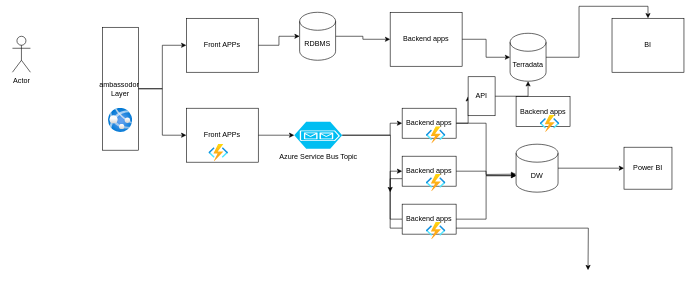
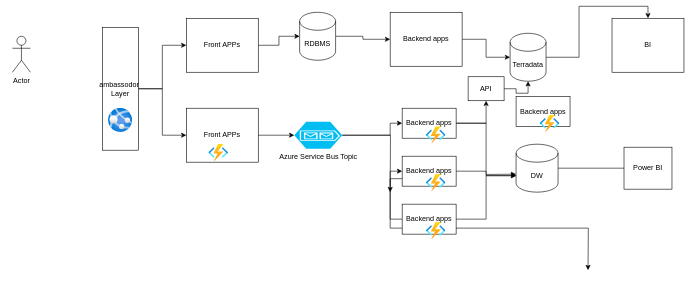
  <mxCell id="0" />
  <mxCell id="1" parent="0" />
  <mxCell id="2" style="edgeStyle=orthogonalEdgeStyle;rounded=0;orthogonalLoop=1;jettySize=auto;html=1;entryX=0;entryY=0.5;entryDx=0;entryDy=0;entryPerimeter=0;" edge="1" parent="1" source="3" target="7"><mxGeometry relative="1" as="geometry" /></mxCell>
  <mxCell id="3" value="Front APPs" style="rounded=0;whiteSpace=wrap;html=1;" vertex="1" parent="1"><mxGeometry x="310" y="30" width="120" height="90" as="geometry" /></mxCell>
  <mxCell id="4" style="edgeStyle=orthogonalEdgeStyle;rounded=0;orthogonalLoop=1;jettySize=auto;html=1;" edge="1" parent="1" source="5" target="9"><mxGeometry relative="1" as="geometry" /></mxCell>
  <mxCell id="5" value="Backend apps" style="rounded=0;whiteSpace=wrap;html=1;" vertex="1" parent="1"><mxGeometry x="650" y="20" width="120" height="90" as="geometry" /></mxCell>
  <mxCell id="6" style="edgeStyle=orthogonalEdgeStyle;rounded=0;orthogonalLoop=1;jettySize=auto;html=1;exitX=1;exitY=0.5;exitDx=0;exitDy=0;exitPerimeter=0;" edge="1" parent="1" source="7" target="5"><mxGeometry relative="1" as="geometry" /></mxCell>
  <mxCell id="7" value="RDBMS" style="shape=cylinder3;whiteSpace=wrap;html=1;boundedLbl=1;backgroundOutline=1;size=15;" vertex="1" parent="1"><mxGeometry x="499" y="20" width="60" height="80" as="geometry" /></mxCell>
  <mxCell id="8" style="edgeStyle=orthogonalEdgeStyle;rounded=0;orthogonalLoop=1;jettySize=auto;html=1;entryX=0.5;entryY=0;entryDx=0;entryDy=0;" edge="1" parent="1" source="9" target="10"><mxGeometry relative="1" as="geometry"><mxPoint x="880" y="150" as="targetPoint" /></mxGeometry></mxCell>
  <mxCell id="9" value="Terradata" style="shape=cylinder3;whiteSpace=wrap;html=1;boundedLbl=1;backgroundOutline=1;size=15;" vertex="1" parent="1"><mxGeometry x="850" y="55" width="60" height="80" as="geometry" /></mxCell>
  <mxCell id="10" value="BI" style="rounded=0;whiteSpace=wrap;html=1;" vertex="1" parent="1"><mxGeometry x="1020" y="30" width="120" height="90" as="geometry" /></mxCell>
  <mxCell id="11" style="edgeStyle=orthogonalEdgeStyle;rounded=0;orthogonalLoop=1;jettySize=auto;html=1;entryX=0;entryY=0.5;entryDx=0;entryDy=0;" edge="1" parent="1" source="13" target="3"><mxGeometry relative="1" as="geometry" /></mxCell>
  <mxCell id="12" style="edgeStyle=orthogonalEdgeStyle;rounded=0;orthogonalLoop=1;jettySize=auto;html=1;" edge="1" parent="1" source="13" target="16"><mxGeometry relative="1" as="geometry" /></mxCell>
  <mxCell id="13" value="ambassodor&amp;nbsp; Layer" style="rounded=0;whiteSpace=wrap;html=1;" vertex="1" parent="1"><mxGeometry x="170" y="45" width="60" height="205" as="geometry" /></mxCell>
  <mxCell id="14" value="Actor" style="shape=umlActor;verticalLabelPosition=bottom;verticalAlign=top;html=1;outlineConnect=0;" vertex="1" parent="1"><mxGeometry x="20" y="60" width="30" height="60" as="geometry" /></mxCell>
  <mxCell id="15" style="edgeStyle=orthogonalEdgeStyle;rounded=0;orthogonalLoop=1;jettySize=auto;html=1;entryX=0;entryY=0.5;entryDx=0;entryDy=0;entryPerimeter=0;" edge="1" parent="1" source="16" target="25"><mxGeometry relative="1" as="geometry" /></mxCell>
  <mxCell id="16" value="Front APPs" style="rounded=0;whiteSpace=wrap;html=1;" vertex="1" parent="1"><mxGeometry x="310" y="180" width="120" height="90" as="geometry" /></mxCell>
  <mxCell id="17" value="" style="aspect=fixed;html=1;points=[];align=center;image;fontSize=12;image=img/lib/azure2/compute/App_Services.svg;" vertex="1" parent="1"><mxGeometry x="180" y="180" width="40" height="40" as="geometry" /></mxCell>
  <mxCell id="18" value="" style="aspect=fixed;html=1;points=[];align=center;image;fontSize=12;image=img/lib/azure2/compute/Function_Apps.svg;" vertex="1" parent="1"><mxGeometry x="347.34" y="240" width="32.66" height="28.81" as="geometry" /></mxCell>
  <mxCell id="19" style="edgeStyle=orthogonalEdgeStyle;rounded=0;orthogonalLoop=1;jettySize=auto;html=1;entryX=0;entryY=0;entryDx=0;entryDy=52.5;entryPerimeter=0;" edge="1" parent="1" source="21" target="35"><mxGeometry relative="1" as="geometry" /></mxCell>
  <mxCell id="20" style="edgeStyle=orthogonalEdgeStyle;rounded=0;orthogonalLoop=1;jettySize=auto;html=1;" edge="1" parent="1" source="21" target="40"><mxGeometry relative="1" as="geometry" /></mxCell>
  <mxCell id="21" value="Backend apps" style="rounded=0;whiteSpace=wrap;html=1;" vertex="1" parent="1"><mxGeometry x="670" y="180" width="90" height="50" as="geometry" /></mxCell>
  <mxCell id="22" style="edgeStyle=orthogonalEdgeStyle;rounded=0;orthogonalLoop=1;jettySize=auto;html=1;entryX=0;entryY=0.5;entryDx=0;entryDy=0;" edge="1" parent="1" source="25" target="21"><mxGeometry relative="1" as="geometry"><Array as="points"><mxPoint x="650" y="225" /><mxPoint x="650" y="205" /></Array></mxGeometry></mxCell>
  <mxCell id="23" style="edgeStyle=orthogonalEdgeStyle;rounded=0;orthogonalLoop=1;jettySize=auto;html=1;entryX=0;entryY=0.5;entryDx=0;entryDy=0;exitX=0;exitY=0.5;exitDx=0;exitDy=0;" edge="1" parent="1" source="30" target="28"><mxGeometry relative="1" as="geometry" /></mxCell>
  <mxCell id="24" style="edgeStyle=orthogonalEdgeStyle;rounded=0;orthogonalLoop=1;jettySize=auto;html=1;" edge="1" parent="1" source="25"><mxGeometry relative="1" as="geometry"><mxPoint x="650" y="320" as="targetPoint" /></mxGeometry></mxCell>
  <mxCell id="25" value="Azure Service Bus Topic" style="verticalLabelPosition=bottom;html=1;verticalAlign=top;align=center;strokeColor=none;fillColor=#00BEF2;shape=mxgraph.azure.storage_queue;" vertex="1" parent="1"><mxGeometry x="490" y="202.5" width="80" height="45" as="geometry" /></mxCell>
  <mxCell id="26" style="edgeStyle=orthogonalEdgeStyle;rounded=0;orthogonalLoop=1;jettySize=auto;html=1;" edge="1" parent="1" source="28"><mxGeometry relative="1" as="geometry"><mxPoint x="860" y="290" as="targetPoint" /></mxGeometry></mxCell>
  <mxCell id="27" style="edgeStyle=orthogonalEdgeStyle;rounded=0;orthogonalLoop=1;jettySize=auto;html=1;exitX=0;exitY=0.75;exitDx=0;exitDy=0;" edge="1" parent="1" source="28"><mxGeometry relative="1" as="geometry"><mxPoint x="980" y="450" as="targetPoint" /></mxGeometry></mxCell>
  <mxCell id="28" value="Backend apps" style="rounded=0;whiteSpace=wrap;html=1;" vertex="1" parent="1"><mxGeometry x="670" y="260" width="90" height="50" as="geometry" /></mxCell>
  <mxCell id="29" style="edgeStyle=orthogonalEdgeStyle;rounded=0;orthogonalLoop=1;jettySize=auto;html=1;entryX=0;entryY=0;entryDx=0;entryDy=52.5;entryPerimeter=0;" edge="1" parent="1" source="30" target="35"><mxGeometry relative="1" as="geometry" /></mxCell>
  <mxCell id="30" value="Backend apps" style="rounded=0;whiteSpace=wrap;html=1;" vertex="1" parent="1"><mxGeometry x="670" y="340" width="90" height="50" as="geometry" /></mxCell>
  <mxCell id="31" value="" style="aspect=fixed;html=1;points=[];align=center;image;fontSize=12;image=img/lib/azure2/compute/Function_Apps.svg;" vertex="1" parent="1"><mxGeometry x="710" y="210.6" width="32.66" height="28.81" as="geometry" /></mxCell>
  <mxCell id="32" value="" style="aspect=fixed;html=1;points=[];align=center;image;fontSize=12;image=img/lib/azure2/compute/Function_Apps.svg;" vertex="1" parent="1"><mxGeometry x="710" y="290" width="32.66" height="28.81" as="geometry" /></mxCell>
  <mxCell id="33" value="" style="aspect=fixed;html=1;points=[];align=center;image;fontSize=12;image=img/lib/azure2/compute/Function_Apps.svg;" vertex="1" parent="1"><mxGeometry x="710" y="370" width="32.66" height="28.81" as="geometry" /></mxCell>
- <mxCell id="34" style="edgeStyle=orthogonalEdgeStyle;rounded=0;orthogonalLoop=1;jettySize=auto;html=1;entryX=0;entryY=0.5;entryDx=0;entryDy=0;" edge="1" parent="1" source="35" target="36"><mxGeometry relative="1" as="geometry" /></mxCell>
+ <mxCell id="34" style="edgeStyle=orthogonalEdgeStyle;rounded=0;orthogonalLoop=1;jettySize=auto;html=1;entryX=0;entryY=0.5;entryDx=0;entryDy=0;endArrow=none;" edge="1" parent="1" source="35" target="36"><mxGeometry relative="1" as="geometry" /></mxCell>
  <mxCell id="35" value="DW" style="shape=cylinder3;whiteSpace=wrap;html=1;boundedLbl=1;backgroundOutline=1;size=15;" vertex="1" parent="1"><mxGeometry x="860" y="240" width="70" height="80" as="geometry" /></mxCell>
  <mxCell id="36" value="Power BI" style="rounded=0;whiteSpace=wrap;html=1;" vertex="1" parent="1"><mxGeometry x="1040" y="245" width="80" height="70" as="geometry" /></mxCell>
  <mxCell id="37" value="Backend apps" style="rounded=0;whiteSpace=wrap;html=1;" vertex="1" parent="1"><mxGeometry x="860" y="160.59" width="90" height="50" as="geometry" /></mxCell>
  <mxCell id="38" value="" style="aspect=fixed;html=1;points=[];align=center;image;fontSize=12;image=img/lib/azure2/compute/Function_Apps.svg;" vertex="1" parent="1"><mxGeometry x="900" y="191.19" width="32.66" height="28.81" as="geometry" /></mxCell>
  <mxCell id="39" style="edgeStyle=orthogonalEdgeStyle;rounded=0;orthogonalLoop=1;jettySize=auto;html=1;entryX=0.5;entryY=1;entryDx=0;entryDy=0;entryPerimeter=0;" edge="1" parent="1" source="40" target="9"><mxGeometry relative="1" as="geometry" /></mxCell>
- <mxCell id="40" value="API" style="rounded=0;whiteSpace=wrap;html=1;" vertex="1" parent="1"><mxGeometry x="780" y="127.5" width="45" height="65" as="geometry" /></mxCell>
+ <mxCell id="40" value="API" style="rounded=0;whiteSpace=wrap;html=1;" vertex="1" parent="1"><mxGeometry x="780" y="127.5" width="60" height="40" as="geometry" /></mxCell>
